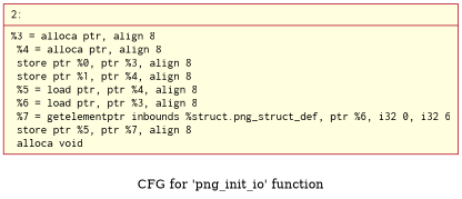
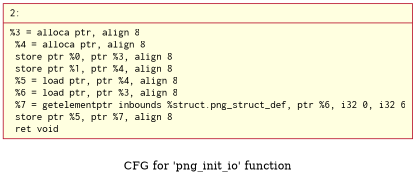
  digraph {
    label="CFG for 'png_init_io' function"
-   n1 [color="#b70d28ff" fillcolor=lightyellow fontname=Courier label="{2:\l|  %3 = alloca ptr, align 8\l  %4 = alloca ptr, align 8\l  store ptr %0, ptr %3, align 8\l  store ptr %1, ptr %4, align 8\l  %5 = load ptr, ptr %4, align 8\l  %6 = load ptr, ptr %3, align 8\l  %7 = getelementptr inbounds %struct.png_struct_def, ptr %6, i32 0, i32 6\l  store ptr %5, ptr %7, align 8\l  alloca void\l}" shape=record style=filled]
+   n1 [color="#b70d28ff" fillcolor=lightyellow fontname=Courier label="{2:\l|  %3 = alloca ptr, align 8\l  %4 = alloca ptr, align 8\l  store ptr %0, ptr %3, align 8\l  store ptr %1, ptr %4, align 8\l  %5 = load ptr, ptr %4, align 8\l  %6 = load ptr, ptr %3, align 8\l  %7 = getelementptr inbounds %struct.png_struct_def, ptr %6, i32 0, i32 6\l  store ptr %5, ptr %7, align 8\l  ret void\l}" shape=record style=filled]
  }
